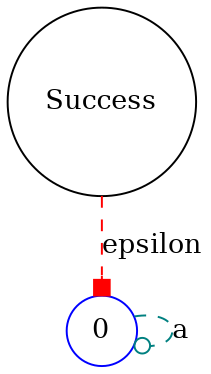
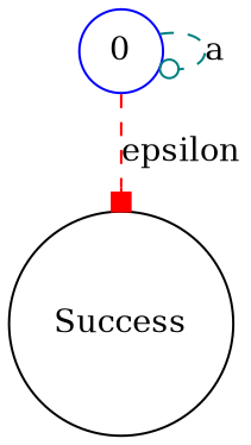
  digraph {
    node [shape=circle]
    edge [style=dashed]
    n1 [color="#0000FF" label=0]
    n2 [color="#000000" label=Success]
    n1 -> n1 [label=a color=teal arrowhead=odot]
-   n2 -> n1 [label=epsilon color=red arrowhead=box]
+   n1 -> n2 [label=epsilon color=red arrowhead=box]
  }
